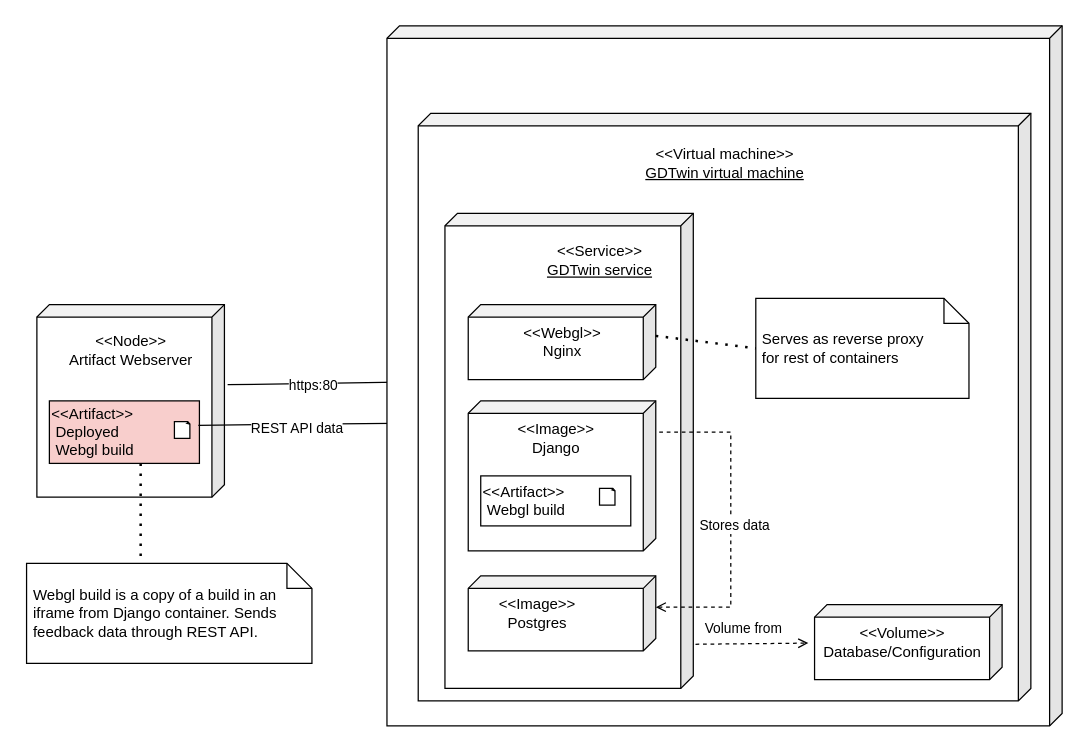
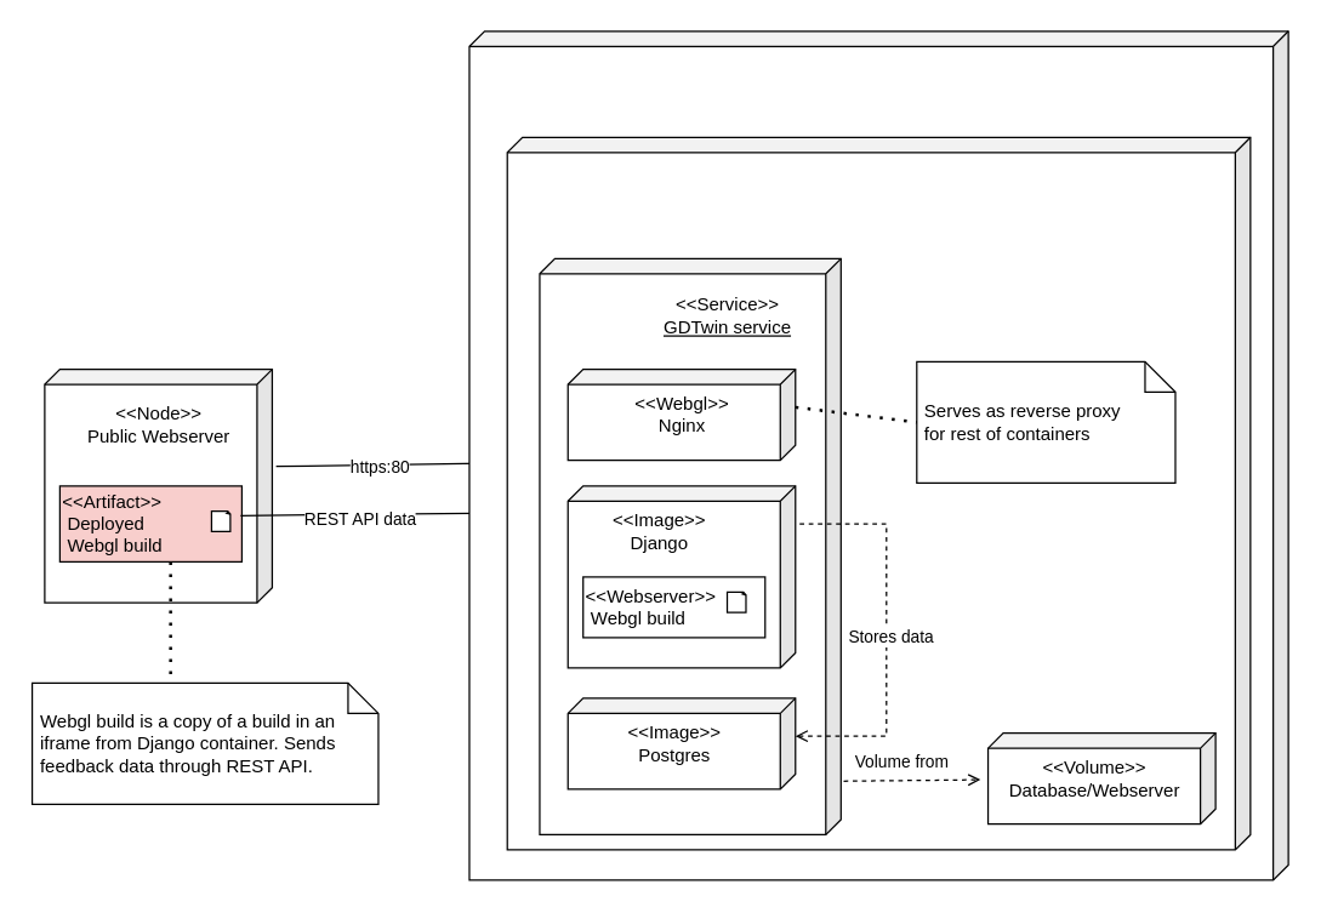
  <mxCell id="0" />
  <mxCell id="1" parent="0" />
  <mxCell id="2" value="" style="group" parent="1" vertex="1" connectable="0"><mxGeometry x="29" y="243" width="150" height="154" as="geometry" /></mxCell>
  <mxCell id="3" value="" style="shape=cube;whiteSpace=wrap;html=1;boundedLbl=1;backgroundOutline=1;darkOpacity=0.05;darkOpacity2=0.1;flipV=0;flipH=1;size=10;" parent="2" vertex="1"><mxGeometry width="150" height="154" as="geometry" /></mxCell>
- <mxCell id="4" value="&amp;lt;&amp;lt;Node&amp;gt;&amp;gt;&lt;br&gt;Artifact&lt;span style=&quot;background-color: initial;&quot;&gt;&amp;nbsp;Webserver&lt;/span&gt;" style="text;html=1;align=center;verticalAlign=middle;resizable=0;points=[];autosize=1;strokeColor=none;fillColor=none;" parent="2" vertex="1"><mxGeometry x="15" y="16.778" width="120" height="40" as="geometry" /></mxCell>
+ <mxCell id="4" value="&amp;lt;&amp;lt;Node&amp;gt;&amp;gt;&lt;br&gt;Public&lt;span style=&quot;background-color: initial;&quot;&gt;&amp;nbsp;Webserver&lt;/span&gt;" style="text;html=1;align=center;verticalAlign=middle;resizable=0;points=[];autosize=1;strokeColor=none;fillColor=none;" parent="2" vertex="1"><mxGeometry x="15" y="16.778" width="120" height="40" as="geometry" /></mxCell>
  <mxCell id="5" value="" style="group" vertex="1" connectable="0" parent="2"><mxGeometry x="10" y="87" width="120" height="40" as="geometry" /></mxCell>
  <mxCell id="6" value="&lt;div&gt;&amp;lt;&amp;lt;Artifact&amp;gt;&amp;gt;&lt;/div&gt;&amp;nbsp;Deployed &lt;br&gt;&amp;nbsp;Webgl build" style="rounded=0;whiteSpace=wrap;html=1;align=left;container=1;fillColor=#f8cecc;" vertex="1" parent="5"><mxGeometry y="-10" width="120" height="50" as="geometry"><mxRectangle width="110" height="40" as="alternateBounds" /></mxGeometry></mxCell>
  <mxCell id="7" value="" style="whiteSpace=wrap;html=1;shape=mxgraph.basic.document" vertex="1" parent="5"><mxGeometry x="100" y="6.67" width="12.5" height="13.33" as="geometry" /></mxCell>
  <mxCell id="8" value="" style="endArrow=none;html=1;rounded=0;entryX=0;entryY=0;entryDx=150;entryDy=55;entryPerimeter=0;exitX=-0.017;exitY=0.416;exitDx=0;exitDy=0;exitPerimeter=0;" parent="1" source="3" edge="1"><mxGeometry width="50" height="50" relative="1" as="geometry"><mxPoint x="569" y="410" as="sourcePoint" /><mxPoint x="319" y="305" as="targetPoint" /></mxGeometry></mxCell>
  <mxCell id="9" value="https:80" style="edgeLabel;html=1;align=center;verticalAlign=middle;resizable=0;points=[];" parent="8" vertex="1" connectable="0"><mxGeometry x="-0.012" y="-1" relative="1" as="geometry"><mxPoint as="offset" /></mxGeometry></mxCell>
  <mxCell id="10" value="" style="endArrow=classic;html=1;rounded=0;exitX=0.993;exitY=0.39;exitDx=0;exitDy=0;exitPerimeter=0;" edge="1" parent="1" source="6"><mxGeometry width="50" height="50" relative="1" as="geometry"><mxPoint x="179" y="340" as="sourcePoint" /><mxPoint x="319" y="338" as="targetPoint" /></mxGeometry></mxCell>
  <mxCell id="11" value="REST API data" style="edgeLabel;html=1;align=center;verticalAlign=middle;resizable=0;points=[];" vertex="1" connectable="0" parent="10"><mxGeometry x="-0.036" y="-3" relative="1" as="geometry"><mxPoint as="offset" /></mxGeometry></mxCell>
  <mxCell id="12" value="&amp;nbsp;Webgl build is a copy of a build in an&amp;nbsp; &amp;nbsp;iframe from Django container. Sends&amp;nbsp; &amp;nbsp;feedback data through REST API." style="shape=note;size=20;whiteSpace=wrap;html=1;align=left;" vertex="1" parent="1"><mxGeometry x="20.75" y="450" width="228.25" height="80" as="geometry" /></mxCell>
  <mxCell id="13" value="" style="endArrow=none;dashed=1;html=1;dashPattern=1 3;strokeWidth=2;rounded=0;" edge="1" parent="1"><mxGeometry width="50" height="50" relative="1" as="geometry"><mxPoint x="112" y="370" as="sourcePoint" /><mxPoint x="112" y="446" as="targetPoint" /></mxGeometry></mxCell>
  <mxCell id="14" value="" style="shape=cube;whiteSpace=wrap;html=1;boundedLbl=1;backgroundOutline=1;darkOpacity=0.05;darkOpacity2=0.1;flipV=0;flipH=1;size=10;" vertex="1" parent="1"><mxGeometry x="309" y="20" width="540" height="560" as="geometry" /></mxCell>
  <mxCell id="15" value="" style="shape=cube;whiteSpace=wrap;html=1;boundedLbl=1;backgroundOutline=1;darkOpacity=0.05;darkOpacity2=0.1;flipV=0;flipH=1;size=10;" vertex="1" parent="1"><mxGeometry x="334" y="90" width="490" height="470" as="geometry" /></mxCell>
- <mxCell id="16" value="&amp;lt;&amp;lt;Virtual machine&amp;gt;&amp;gt;&lt;div&gt;&lt;u&gt;GDTwin virtual machine&lt;/u&gt;&lt;/div&gt;" style="text;html=1;align=center;verticalAlign=middle;resizable=0;points=[];autosize=1;strokeColor=none;fillColor=none;" vertex="1" parent="1"><mxGeometry x="503.997" y="109.997" width="150" height="40" as="geometry" /></mxCell>
  <mxCell id="17" value="" style="shape=cube;whiteSpace=wrap;html=1;boundedLbl=1;backgroundOutline=1;darkOpacity=0.05;darkOpacity2=0.1;flipV=0;flipH=1;size=10;" vertex="1" parent="1"><mxGeometry x="355.37" y="170" width="198.63" height="380" as="geometry" /></mxCell>
  <mxCell id="18" value="&amp;lt;&amp;lt;Service&amp;gt;&amp;gt;&lt;div&gt;&lt;u&gt;GDTwin service&lt;/u&gt;&lt;/div&gt;" style="text;html=1;align=center;verticalAlign=middle;resizable=0;points=[];autosize=1;strokeColor=none;fillColor=none;" vertex="1" parent="1"><mxGeometry x="424.005" y="187.561" width="110" height="40" as="geometry" /></mxCell>
  <mxCell id="19" value="" style="group" vertex="1" connectable="0" parent="1"><mxGeometry x="374" y="243" width="150" height="60" as="geometry" /></mxCell>
  <mxCell id="20" value="" style="group" vertex="1" connectable="0" parent="19"><mxGeometry width="150" height="60" as="geometry" /></mxCell>
  <mxCell id="21" value="&lt;span style=&quot;color: rgba(0, 0, 0, 0); font-family: monospace; font-size: 0px; text-align: start; text-wrap: nowrap;&quot;&gt;%3CmxGraphModel%3E%3Croot%3E%3CmxCell%20id%3D%220%22%2F%3E%3CmxCell%20id%3D%221%22%20parent%3D%220%22%2F%3E%3CmxCell%20id%3D%222%22%20value%3D%22%22%20style%3D%22group%22%20vertex%3D%221%22%20connectable%3D%220%22%20parent%3D%221%22%3E%3CmxGeometry%20x%3D%2250%22%20y%3D%22640%22%20width%3D%22610%22%20height%3D%22510%22%20as%3D%22geometry%22%2F%3E%3C%2FmxCell%3E%3CmxCell%20id%3D%223%22%20value%3D%22%22%20style%3D%22shape%3Dcube%3BwhiteSpace%3Dwrap%3Bhtml%3D1%3BboundedLbl%3D1%3BbackgroundOutline%3D1%3BdarkOpacity%3D0.05%3BdarkOpacity2%3D0.1%3BflipV%3D0%3BflipH%3D1%3Bsize%3D10%3B%22%20vertex%3D%221%22%20parent%3D%222%22%3E%3CmxGeometry%20width%3D%22610%22%20height%3D%22510.0%22%20as%3D%22geometry%22%2F%3E%3C%2FmxCell%3E%3CmxCell%20id%3D%224%22%20value%3D%22%26amp%3Blt%3B%26amp%3Blt%3BDevice%26amp%3Bgt%3B%26amp%3Bgt%3B%26lt%3Bdiv%26gt%3BUJEP%20server%26lt%3B%2Fdiv%26gt%3B%22%20style%3D%22text%3Bhtml%3D1%3Balign%3Dcenter%3BverticalAlign%3Dmiddle%3Bresizable%3D0%3Bpoints%3D%5B%5D%3Bautosize%3D1%3BstrokeColor%3Dnone%3BfillColor%3Dnone%3B%22%20vertex%3D%221%22%20parent%3D%222%22%3E%3CmxGeometry%20x%3D%22259.998%22%20y%3D%2219.998%22%20width%3D%2290%22%20height%3D%2240%22%20as%3D%22geometry%22%2F%3E%3C%2FmxCell%3E%3C%2Froot%3E%3C%2FmxGraphModel%3E&lt;/span&gt;" style="shape=cube;whiteSpace=wrap;html=1;boundedLbl=1;backgroundOutline=1;darkOpacity=0.05;darkOpacity2=0.1;flipV=0;flipH=1;size=10;" vertex="1" parent="20"><mxGeometry width="150" height="60" as="geometry" /></mxCell>
  <mxCell id="22" value="&amp;lt;&amp;lt;Webgl&amp;gt;&amp;gt;&lt;div&gt;Nginx&lt;/div&gt;" style="text;html=1;align=center;verticalAlign=middle;resizable=0;points=[];autosize=1;strokeColor=none;fillColor=none;" vertex="1" parent="20"><mxGeometry x="35" y="10" width="80" height="40" as="geometry" /></mxCell>
  <mxCell id="23" value="&lt;span style=&quot;color: rgba(0, 0, 0, 0); font-family: monospace; font-size: 0px; text-align: start; text-wrap: nowrap;&quot;&gt;%3CmxGraphModel%3E%3Croot%3E%3CmxCell%20id%3D%220%22%2F%3E%3CmxCell%20id%3D%221%22%20parent%3D%220%22%2F%3E%3CmxCell%20id%3D%222%22%20value%3D%22%22%20style%3D%22group%22%20vertex%3D%221%22%20connectable%3D%220%22%20parent%3D%221%22%3E%3CmxGeometry%20x%3D%2250%22%20y%3D%22640%22%20width%3D%22610%22%20height%3D%22510%22%20as%3D%22geometry%22%2F%3E%3C%2FmxCell%3E%3CmxCell%20id%3D%223%22%20value%3D%22%22%20style%3D%22shape%3Dcube%3BwhiteSpace%3Dwrap%3Bhtml%3D1%3BboundedLbl%3D1%3BbackgroundOutline%3D1%3BdarkOpacity%3D0.05%3BdarkOpacity2%3D0.1%3BflipV%3D0%3BflipH%3D1%3Bsize%3D10%3B%22%20vertex%3D%221%22%20parent%3D%222%22%3E%3CmxGeometry%20width%3D%22610%22%20height%3D%22510.0%22%20as%3D%22geometry%22%2F%3E%3C%2FmxCell%3E%3CmxCell%20id%3D%224%22%20value%3D%22%26amp%3Blt%3B%26amp%3Blt%3BDevice%26amp%3Bgt%3B%26amp%3Bgt%3B%26lt%3Bdiv%26gt%3BUJEP%20server%26lt%3B%2Fdiv%26gt%3B%22%20style%3D%22text%3Bhtml%3D1%3Balign%3Dcenter%3BverticalAlign%3Dmiddle%3Bresizable%3D0%3Bpoints%3D%5B%5D%3Bautosize%3D1%3BstrokeColor%3Dnone%3BfillColor%3Dnone%3B%22%20vertex%3D%221%22%20parent%3D%222%22%3E%3CmxGeometry%20x%3D%22259.998%22%20y%3D%2219.998%22%20width%3D%2290%22%20height%3D%2240%22%20as%3D%22geometry%22%2F%3E%3C%2FmxCell%3E%3C%2Froot%3E%3C%2FmxGraphModel%3E&lt;/span&gt;" style="shape=cube;whiteSpace=wrap;html=1;boundedLbl=1;backgroundOutline=1;darkOpacity=0.05;darkOpacity2=0.1;flipV=0;flipH=1;size=10;" vertex="1" parent="1"><mxGeometry x="374" y="320" width="150" height="120" as="geometry" /></mxCell>
- <mxCell id="24" value="&amp;lt;&amp;lt;Image&amp;gt;&amp;gt;&lt;div&gt;Django&lt;/div&gt;" style="text;html=1;align=center;verticalAlign=middle;resizable=0;points=[];autosize=1;strokeColor=none;fillColor=none;" vertex="1" parent="1"><mxGeometry x="404" y="330" width="80" height="40" as="geometry" /></mxCell>
+ <mxCell id="24" value="&amp;lt;&amp;lt;Image&amp;gt;&amp;gt;&lt;div&gt;Django&lt;/div&gt;" style="text;html=1;align=center;verticalAlign=middle;resizable=0;points=[];autosize=1;strokeColor=none;fillColor=none;" vertex="1" parent="1"><mxGeometry x="394" y="330" width="80" height="40" as="geometry" /></mxCell>
  <mxCell id="25" value="&lt;span style=&quot;color: rgba(0, 0, 0, 0); font-family: monospace; font-size: 0px; text-align: start; text-wrap: nowrap;&quot;&gt;%3CmxGraphModel%3E%3Croot%3E%3CmxCell%20id%3D%220%22%2F%3E%3CmxCell%20id%3D%221%22%20parent%3D%220%22%2F%3E%3CmxCell%20id%3D%222%22%20value%3D%22%22%20style%3D%22group%22%20vertex%3D%221%22%20connectable%3D%220%22%20parent%3D%221%22%3E%3CmxGeometry%20x%3D%2250%22%20y%3D%22640%22%20width%3D%22610%22%20height%3D%22510%22%20as%3D%22geometry%22%2F%3E%3C%2FmxCell%3E%3CmxCell%20id%3D%223%22%20value%3D%22%22%20style%3D%22shape%3Dcube%3BwhiteSpace%3Dwrap%3Bhtml%3D1%3BboundedLbl%3D1%3BbackgroundOutline%3D1%3BdarkOpacity%3D0.05%3BdarkOpacity2%3D0.1%3BflipV%3D0%3BflipH%3D1%3Bsize%3D10%3B%22%20vertex%3D%221%22%20parent%3D%222%22%3E%3CmxGeometry%20width%3D%22610%22%20height%3D%22510.0%22%20as%3D%22geometry%22%2F%3E%3C%2FmxCell%3E%3CmxCell%20id%3D%224%22%20value%3D%22%26amp%3Blt%3B%26amp%3Blt%3BDevice%26amp%3Bgt%3B%26amp%3Bgt%3B%26lt%3Bdiv%26gt%3BUJEP%20server%26lt%3B%2Fdiv%26gt%3B%22%20style%3D%22text%3Bhtml%3D1%3Balign%3Dcenter%3BverticalAlign%3Dmiddle%3Bresizable%3D0%3Bpoints%3D%5B%5D%3Bautosize%3D1%3BstrokeColor%3Dnone%3BfillColor%3Dnone%3B%22%20vertex%3D%221%22%20parent%3D%222%22%3E%3CmxGeometry%20x%3D%22259.998%22%20y%3D%2219.998%22%20width%3D%2290%22%20height%3D%2240%22%20as%3D%22geometry%22%2F%3E%3C%2FmxCell%3E%3C%2Froot%3E%3C%2FmxGraphModel%3E&lt;/span&gt;" style="shape=cube;whiteSpace=wrap;html=1;boundedLbl=1;backgroundOutline=1;darkOpacity=0.05;darkOpacity2=0.1;flipV=0;flipH=1;size=10;" vertex="1" parent="1"><mxGeometry x="374" y="460" width="150" height="60" as="geometry" /></mxCell>
- <mxCell id="26" value="&amp;lt;&amp;lt;Image&amp;gt;&amp;gt;&lt;div&gt;Postgres&lt;/div&gt;" style="text;html=1;align=center;verticalAlign=middle;resizable=0;points=[];autosize=1;strokeColor=none;fillColor=none;" vertex="1" parent="1"><mxGeometry x="389" y="470" width="80" height="40" as="geometry" /></mxCell>
+ <mxCell id="26" value="&amp;lt;&amp;lt;Image&amp;gt;&amp;gt;&lt;div&gt;Postgres&lt;/div&gt;" style="text;html=1;align=center;verticalAlign=middle;resizable=0;points=[];autosize=1;strokeColor=none;fillColor=none;" vertex="1" parent="1"><mxGeometry x="404" y="470" width="80" height="40" as="geometry" /></mxCell>
  <mxCell id="27" value="&lt;span style=&quot;color: rgba(0, 0, 0, 0); font-family: monospace; font-size: 0px; text-align: start; text-wrap: nowrap;&quot;&gt;%3CmxGraphModel%3E%3Croot%3E%3CmxCell%20id%3D%220%22%2F%3E%3CmxCell%20id%3D%221%22%20parent%3D%220%22%2F%3E%3CmxCell%20id%3D%222%22%20value%3D%22%22%20style%3D%22group%22%20vertex%3D%221%22%20connectable%3D%220%22%20parent%3D%221%22%3E%3CmxGeometry%20x%3D%2250%22%20y%3D%22640%22%20width%3D%22610%22%20height%3D%22510%22%20as%3D%22geometry%22%2F%3E%3C%2FmxCell%3E%3CmxCell%20id%3D%223%22%20value%3D%22%22%20style%3D%22shape%3Dcube%3BwhiteSpace%3Dwrap%3Bhtml%3D1%3BboundedLbl%3D1%3BbackgroundOutline%3D1%3BdarkOpacity%3D0.05%3BdarkOpacity2%3D0.1%3BflipV%3D0%3BflipH%3D1%3Bsize%3D10%3B%22%20vertex%3D%221%22%20parent%3D%222%22%3E%3CmxGeometry%20width%3D%22610%22%20height%3D%22510.0%22%20as%3D%22geometry%22%2F%3E%3C%2FmxCell%3E%3CmxCell%20id%3D%224%22%20value%3D%22%26amp%3Blt%3B%26amp%3Blt%3BDevice%26amp%3Bgt%3B%26amp%3Bgt%3B%26lt%3Bdiv%26gt%3BUJEP%20server%26lt%3B%2Fdiv%26gt%3B%22%20style%3D%22text%3Bhtml%3D1%3Balign%3Dcenter%3BverticalAlign%3Dmiddle%3Bresizable%3D0%3Bpoints%3D%5B%5D%3Bautosize%3D1%3BstrokeColor%3Dnone%3BfillColor%3Dnone%3B%22%20vertex%3D%221%22%20parent%3D%222%22%3E%3CmxGeometry%20x%3D%22259.998%22%20y%3D%2219.998%22%20width%3D%2290%22%20height%3D%2240%22%20as%3D%22geometry%22%2F%3E%3C%2FmxCell%3E%3C%2Froot%3E%3C%2FmxGraphModel%3E&lt;/span&gt;" style="shape=cube;whiteSpace=wrap;html=1;boundedLbl=1;backgroundOutline=1;darkOpacity=0.05;darkOpacity2=0.1;flipV=0;flipH=1;size=10;" vertex="1" parent="1"><mxGeometry x="651" y="483" width="150" height="60" as="geometry" /></mxCell>
- <mxCell id="28" value="&amp;lt;&amp;lt;Volume&amp;gt;&amp;gt;&lt;div&gt;Database/Configuration&lt;/div&gt;" style="text;html=1;align=center;verticalAlign=middle;resizable=0;points=[];autosize=1;strokeColor=none;fillColor=none;" vertex="1" parent="1"><mxGeometry x="646" y="493" width="150" height="40" as="geometry" /></mxCell>
+ <mxCell id="28" value="&amp;lt;&amp;lt;Volume&amp;gt;&amp;gt;&lt;div&gt;Database/Webserver&lt;/div&gt;" style="text;html=1;align=center;verticalAlign=middle;resizable=0;points=[];autosize=1;strokeColor=none;fillColor=none;" vertex="1" parent="1"><mxGeometry x="646" y="493" width="150" height="40" as="geometry" /></mxCell>
  <mxCell id="29" value="" style="endArrow=none;dashed=1;html=1;rounded=0;entryX=0;entryY=0;entryDx=0;entryDy=25;entryPerimeter=0;exitX=0;exitY=0;exitDx=0;exitDy=25;exitPerimeter=0;startArrow=open;startFill=0;" edge="1" parent="1" source="25" target="23"><mxGeometry width="50" height="50" relative="1" as="geometry"><mxPoint x="914" y="308" as="sourcePoint" /><mxPoint x="424" y="308" as="targetPoint" /><Array as="points"><mxPoint x="584" y="485" /><mxPoint x="584" y="345" /></Array></mxGeometry></mxCell>
  <mxCell id="30" value="Stores data" style="edgeLabel;html=1;align=center;verticalAlign=middle;resizable=0;points=[];" vertex="1" connectable="0" parent="29"><mxGeometry x="-0.032" y="-2" relative="1" as="geometry"><mxPoint as="offset" /></mxGeometry></mxCell>
  <mxCell id="31" value="" style="endArrow=open;dashed=1;html=1;rounded=0;exitX=-0.009;exitY=0.907;exitDx=0;exitDy=0;exitPerimeter=0;startArrow=none;startFill=0;endFill=0;" edge="1" parent="1" source="17" target="28"><mxGeometry width="50" height="50" relative="1" as="geometry"><mxPoint x="494" y="368" as="sourcePoint" /><mxPoint x="544" y="318" as="targetPoint" /></mxGeometry></mxCell>
  <mxCell id="32" value="Volume from" style="edgeLabel;html=1;align=center;verticalAlign=middle;resizable=0;points=[];" vertex="1" connectable="0" parent="31"><mxGeometry x="-0.387" y="3" relative="1" as="geometry"><mxPoint x="10" y="-10" as="offset" /></mxGeometry></mxCell>
  <mxCell id="33" value="&amp;nbsp;Serves as reverse proxy &lt;br&gt;&amp;nbsp;for rest of containers" style="shape=note;size=20;whiteSpace=wrap;html=1;align=left;" vertex="1" parent="1"><mxGeometry x="604" y="238" width="170.5" height="80" as="geometry" /></mxCell>
  <mxCell id="34" value="" style="endArrow=none;dashed=1;html=1;dashPattern=1 3;strokeWidth=2;rounded=0;entryX=0;entryY=0.5;entryDx=0;entryDy=0;entryPerimeter=0;exitX=0;exitY=0;exitDx=0;exitDy=25;exitPerimeter=0;" edge="1" parent="1" source="21" target="33"><mxGeometry width="50" height="50" relative="1" as="geometry"><mxPoint x="424" y="218" as="sourcePoint" /><mxPoint x="474" y="168" as="targetPoint" /></mxGeometry></mxCell>
- <mxCell id="35" value="&lt;div&gt;&amp;lt;&amp;lt;Artifact&amp;gt;&amp;gt;&lt;/div&gt;&amp;nbsp;Webgl build" style="rounded=0;whiteSpace=wrap;html=1;align=left;container=1;" vertex="1" parent="1"><mxGeometry x="384" y="380" width="120" height="40" as="geometry"><mxRectangle width="110" height="40" as="alternateBounds" /></mxGeometry></mxCell>
+ <mxCell id="35" value="&lt;div&gt;&amp;lt;&amp;lt;Webserver&amp;gt;&amp;gt;&lt;/div&gt;&amp;nbsp;Webgl build" style="rounded=0;whiteSpace=wrap;html=1;align=left;container=1;" vertex="1" parent="1"><mxGeometry x="384" y="380" width="120" height="40" as="geometry"><mxRectangle width="110" height="40" as="alternateBounds" /></mxGeometry></mxCell>
  <mxCell id="36" value="" style="whiteSpace=wrap;html=1;shape=mxgraph.basic.document" parent="35" vertex="1"><mxGeometry x="95" y="10" width="12.5" height="13.33" as="geometry" /></mxCell>
